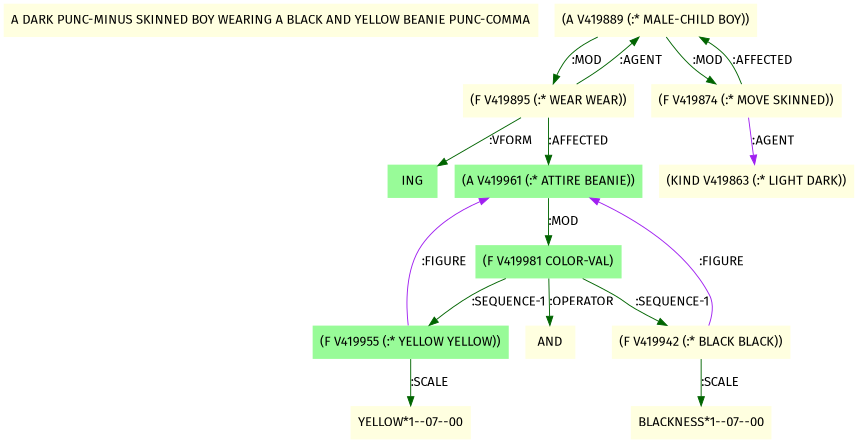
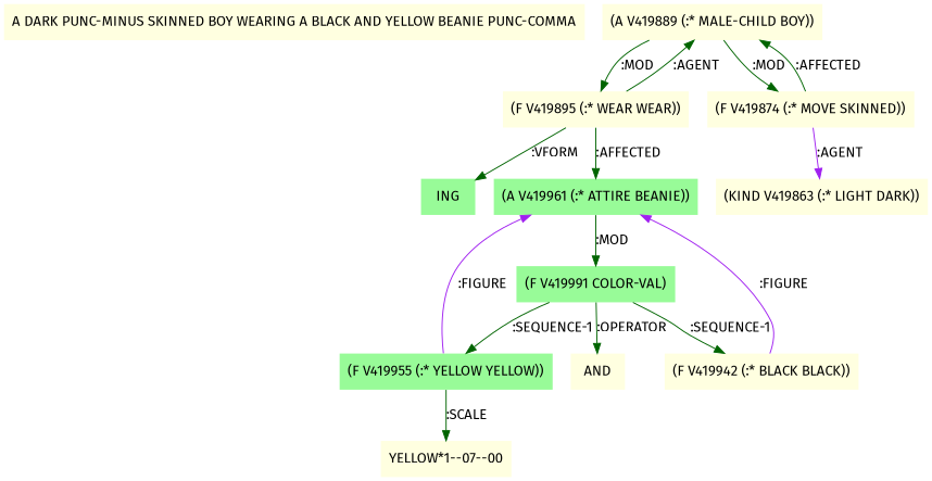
  digraph {
    fontname="Fira Sans"
    node [color=deeppink fillcolor=lightyellow fontname="Fira Sans" shape=none style=filled]
    edge [color=darkgreen fontname="Fira Sans"]
    "A DARK PUNC-MINUS SKINNED BOY WEARING A BLACK AND YELLOW BEANIE PUNC-COMMA"
    n2 [color=darkgreen label="(A V419889 (:* MALE-CHILD BOY))"]
    n3 [color=darkgreen label="(F V419895 (:* WEAR WEAR))"]
    n4 [label="(F V419874 (:* MOVE SKINNED))"]
    n5 [fillcolor=palegreen label="(A V419961 (:* ATTIRE BEANIE))"]
    n6 [color=darkgreen fillcolor=palegreen label=ING]
    n7 [color=darkgreen label="(KIND V419863 (:* LIGHT DARK))"]
-   n8 [fillcolor=palegreen label="(F V419981 COLOR-VAL)"]
+   n8 [fillcolor=palegreen label="(F V419991 COLOR-VAL)"]
    n9 [label="(F V419942 (:* BLACK BLACK))"]
    n10 [fillcolor=palegreen label="(F V419955 (:* YELLOW YELLOW))"]
    n11 [color=darkgreen label=AND]
-   n12 [label="BLACKNESS*1--07--00"]
    n13 [label="YELLOW*1--07--00"]
    n2 -> n3 [label=":MOD"]
    n2 -> n4 [label=":MOD"]
    n3 -> n2 [label=":AGENT"]
    n3 -> n5 [label=":AFFECTED"]
    n3 -> n6 [label=":VFORM"]
    n4 -> n2 [label=":AFFECTED"]
    n4 -> n7 [color=purple label=":AGENT"]
    n5 -> n8 [label=":MOD"]
    n8 -> n9 [label=":SEQUENCE-1"]
    n8 -> n10 [label=":SEQUENCE-1"]
    n8 -> n11 [label=":OPERATOR"]
    n9 -> n5 [color=purple label=":FIGURE"]
-   n9 -> n12 [label=":SCALE"]
    n10 -> n5 [color=purple label=":FIGURE"]
    n10 -> n13 [label=":SCALE"]
  }
